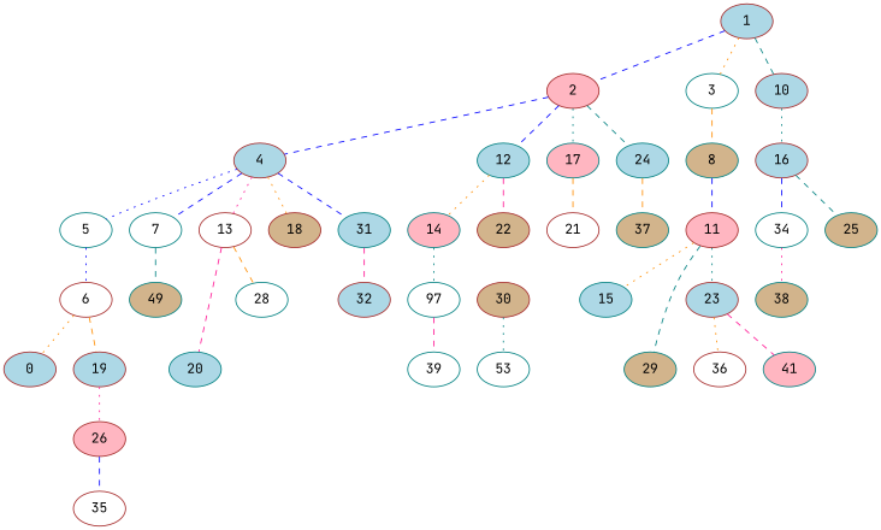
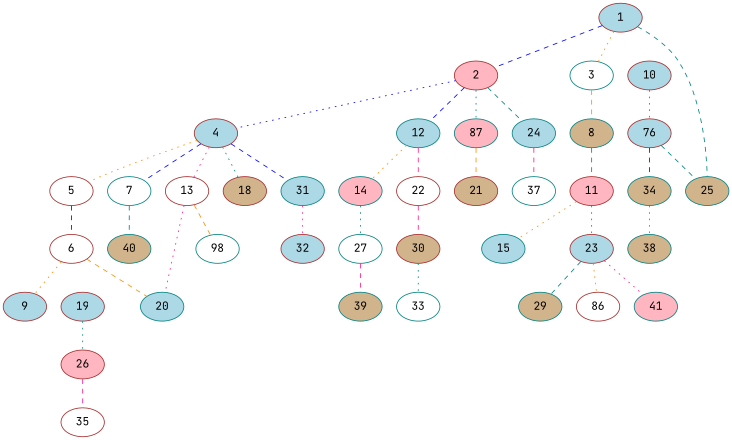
  graph {
    fontname="JetBrains Mono"
    node [color=teal fillcolor=lightblue fontname="JetBrains Mono" style=filled]
    edge [color=teal fontname="JetBrains Mono" style=dashed weight=1.0]
    1 [color=brown]
    2 [color=brown fillcolor=lightpink]
    3 [fillcolor=white]
    10 [color=brown]
    4 [color=brown]
    12
-   17 [fillcolor=lightpink]
+   17 [fillcolor=lightpink label=87]
    24
    8 [fillcolor=tan]
-   16 [color=brown]
-   5 [fillcolor=white]
+   16 [color=brown label=76]
+   5 [color=brown fillcolor=white]
    7 [fillcolor=white]
    13 [color=brown fillcolor=white]
    18 [color=brown fillcolor=tan]
    31
    14 [fillcolor=lightpink]
-   22 [color=brown fillcolor=tan]
-   21 [color=brown fillcolor=white]
-   37 [fillcolor=tan]
+   22 [color=brown fillcolor=white]
+   21 [color=brown fillcolor=tan]
+   37 [fillcolor=white]
    11 [color=brown fillcolor=lightpink]
    6 [color=brown fillcolor=white]
-   40 [fillcolor=tan label=49]
+   40 [fillcolor=tan]
    20
-   28 [fillcolor=white]
+   28 [fillcolor=white label=98]
    32 [color=brown]
-   9 [color=brown label=0]
+   9 [color=brown]
    19 [color=brown]
    26 [color=brown fillcolor=lightpink]
    15
    23 [color=brown]
    29 [fillcolor=tan]
    25 [fillcolor=tan]
-   34 [fillcolor=white]
-   36 [color=brown fillcolor=white]
+   34 [fillcolor=tan]
+   36 [color=brown fillcolor=white label=86]
    41 [fillcolor=lightpink]
-   27 [fillcolor=white label=97]
+   27 [fillcolor=white]
    30 [color=brown fillcolor=tan]
-   39 [fillcolor=white]
+   39 [fillcolor=tan]
    38 [fillcolor=tan]
    35 [color=brown fillcolor=white]
-   33 [fillcolor=white label=53]
+   33 [fillcolor=white]
    1 -- 2 [color=blue]
    1 -- 3 [color=darkorange style=dotted]
-   1 -- 10
-   2 -- 4 [color=blue]
+   1 -- 25
+   2 -- 4 [color=blue style=dotted]
    2 -- 12 [color=blue]
    2 -- 17 [style=dotted]
    2 -- 24
    3 -- 8 [color=darkorange]
    10 -- 16 [style=dotted weight=2.0]
-   4 -- 5 [color=blue style=dotted]
+   4 -- 5 [color=darkorange style=dotted]
    4 -- 7 [color=blue]
    4 -- 13 [color=deeppink style=dotted]
-   4 -- 18 [color=darkorange style=dotted]
+   4 -- 18 [style=dotted]
    4 -- 31 [color=blue]
    12 -- 14 [color=darkorange style=dotted]
    12 -- 22 [color=deeppink]
    17 -- 21 [color=darkorange]
-   24 -- 37 [color=darkorange]
-   8 -- 11 [color=blue weight=5.0]
+   24 -- 37 [color=deeppink]
+   8 -- 11 [weight=5.0]
    16 -- 25
    16 -- 34 [color=blue]
-   5 -- 6 [color=blue style=dotted]
+   5 -- 6 [color=blue]
    7 -- 40
-   13 -- 20 [color=deeppink]
+   13 -- 20 [color=deeppink style=dotted]
    13 -- 28 [color=darkorange]
-   31 -- 32 [color=deeppink]
+   31 -- 32 [color=deeppink style=dotted]
    14 -- 27 [style=dotted]
+   22 -- 30 [color=deeppink]
    11 -- 15 [color=darkorange style=dotted]
    11 -- 23 [style=dotted]
-   11 -- 29
+   23 -- 29
    6 -- 9 [color=darkorange style=dotted]
-   6 -- 19 [color=darkorange]
-   19 -- 26 [color=deeppink style=dotted]
-   26 -- 35 [color=blue]
+   6 -- 20 [color=darkorange]
+   19 -- 26 [style=dotted]
+   26 -- 35 [color=deeppink]
    23 -- 36 [color=darkorange style=dotted]
-   23 -- 41 [color=deeppink]
+   23 -- 41 [color=deeppink style=dotted]
    34 -- 38 [color=deeppink style=dotted weight=2.0]
    27 -- 39 [color=deeppink]
    30 -- 33 [style=dotted]
  }
